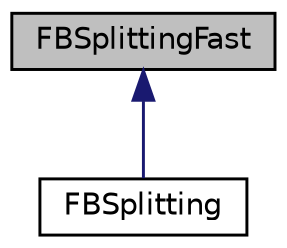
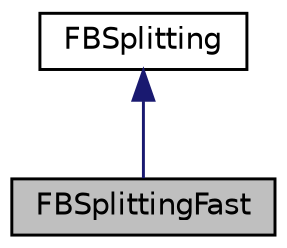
  digraph {
    node [color=black fontname=Helvetica fontsize=10 shape=record style=filled]
    n1 [fillcolor=grey75 fontcolor=black height=0.2 label=FBSplittingFast width=0.4]
    n2 [fillcolor=white height=0.2 label=FBSplitting width=0.4]
-   n1 -> n2 [color=midnightblue dir=back fontname=Helvetica fontsize=10 labelfontname=Helvetica labelfontsize=10 style=solid]
+   n2 -> n1 [color=midnightblue dir=back fontname=Helvetica fontsize=10 labelfontname=Helvetica labelfontsize=10 style=solid]
  }
